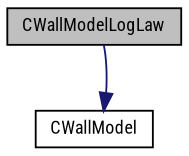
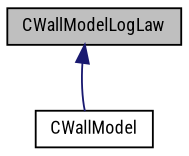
  digraph {
    fontname="Roboto Condensed"
    node [color=black fontname="Roboto Condensed" fontsize=10 shape=record style=filled]
    n1 [fillcolor=grey75 fontcolor=black height=0.2 label=CWallModelLogLaw width=0.4]
    n2 [fillcolor=white height=0.2 label=CWallModel width=0.4]
-   n2 -> n1 [color=midnightblue dir=back fontname="Roboto Condensed" fontsize=10 labelfontname=Helvetica labelfontsize=10 style=solid]
+   n1 -> n2 [color=midnightblue dir=back fontname="Roboto Condensed" fontsize=10 labelfontname=Helvetica labelfontsize=10 style=solid]
  }
